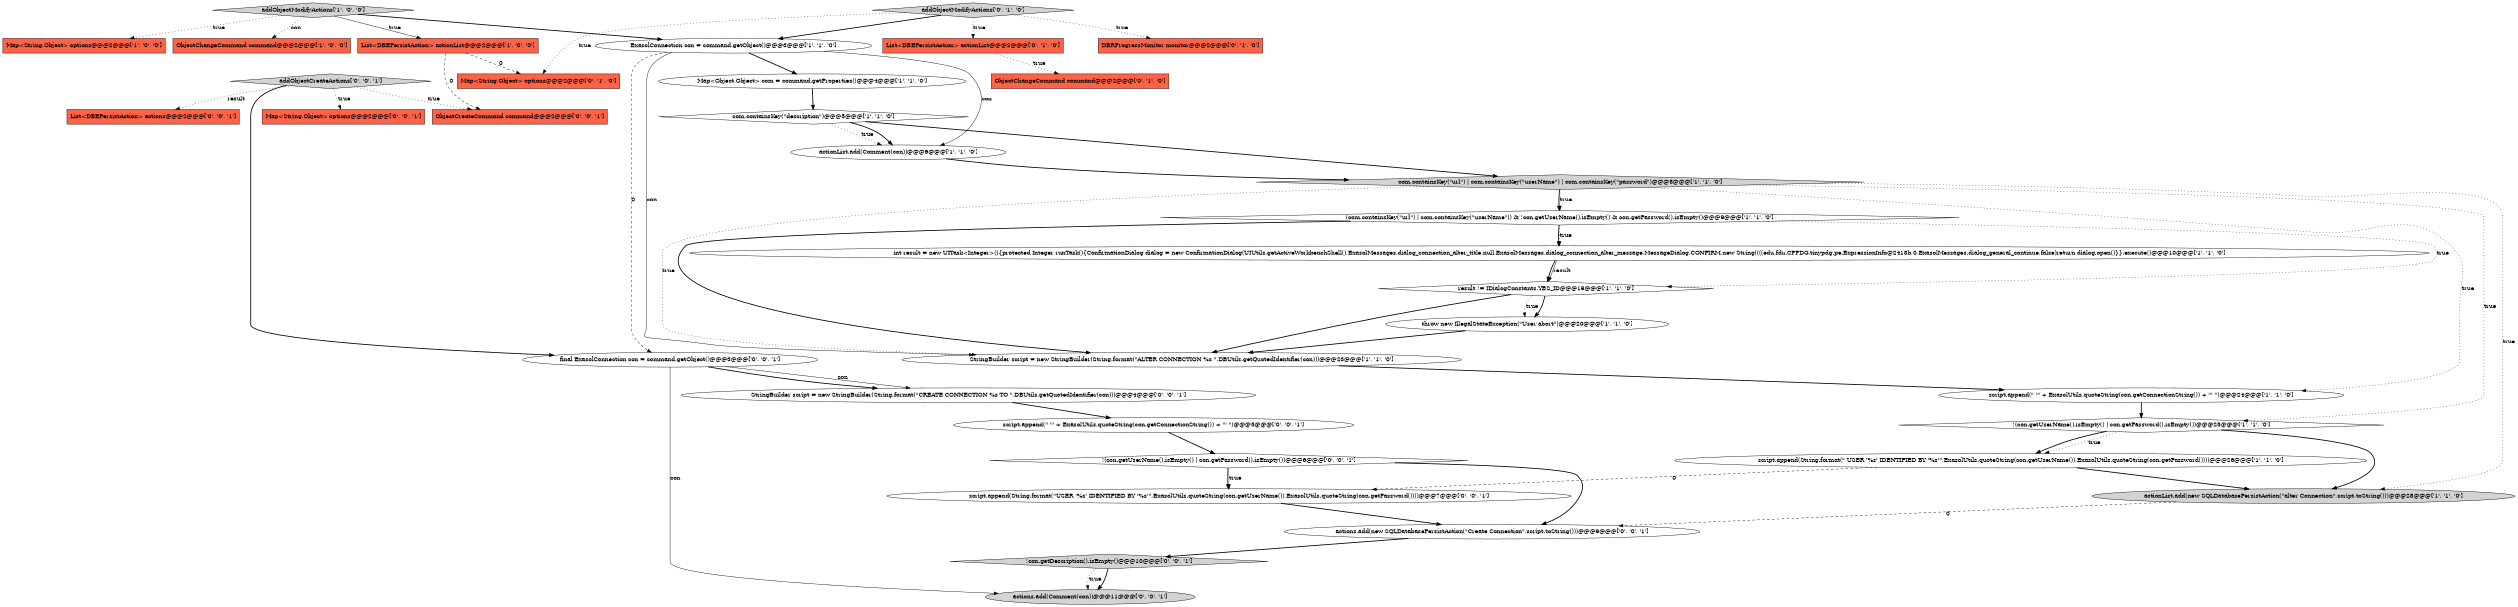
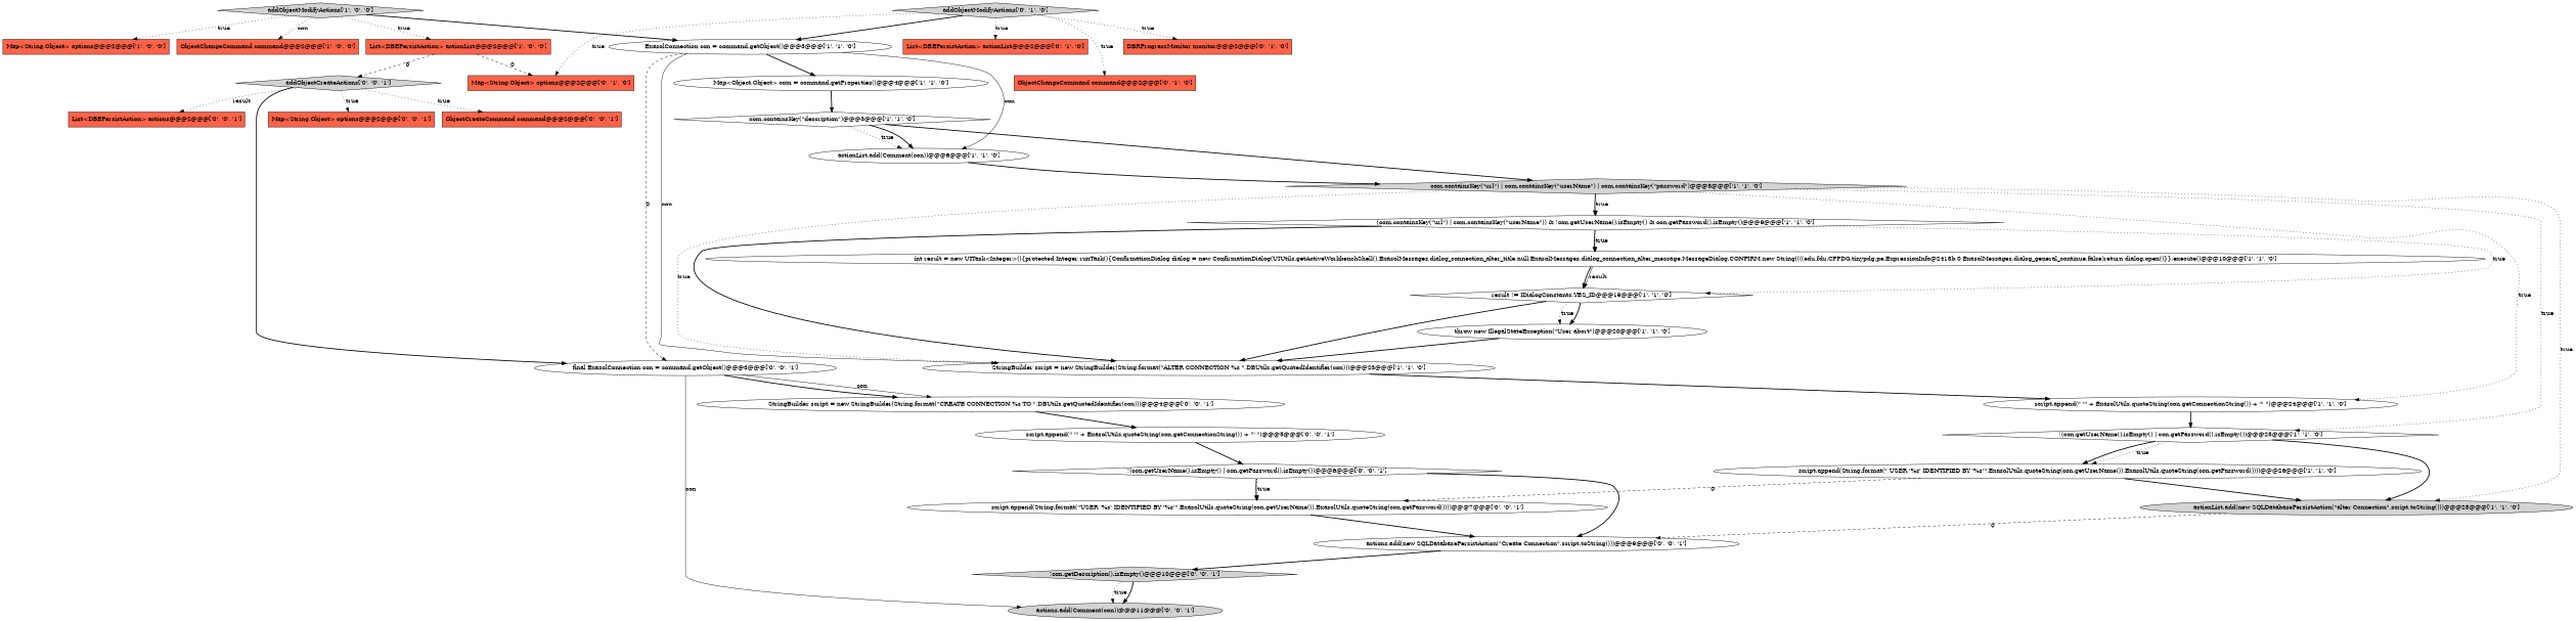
  digraph {
    node [fillcolor=white shape=ellipse style=filled]
    edge [style=bold]
    n1 [label="int result = new UITask<Integer>(){protected Integer runTask(){ConfirmationDialog dialog = new ConfirmationDialog(UIUtils.getActiveWorkbenchShell(),ExasolMessages.dialog_connection_alter_title,null,ExasolMessages.dialog_connection_alter_message,MessageDialog.CONFIRM,new String((((edu.fdu.CPPDG.tinypdg.pe.ExpressionInfo@2418b,0,ExasolMessages.dialog_general_continue,false)return dialog.open()}}.execute()@@@10@@@['1', '1', '0']"]
    n2 [label="result != IDialogConstants.YES_ID@@@19@@@['1', '1', '0']" shape=diamond]
    n3 [label="StringBuilder script = new StringBuilder(String.format(\"ALTER CONNECTION %s \",DBUtils.getQuotedIdentifier(con)))@@@23@@@['1', '1', '0']"]
    n4 [label="throw new IllegalStateException(\"User abort\")@@@20@@@['1', '1', '0']"]
    n5 [label="actions.add(new SQLDatabasePersistAction(\"Create Connection\",script.toString()))@@@9@@@['0', '0', '1']"]
    n6 [fillcolor=lightgray label="!con.getDescription().isEmpty()@@@10@@@['0', '0', '1']" shape=diamond]
    n7 [fillcolor=lightgray label="actions.add(Comment(con))@@@11@@@['0', '0', '1']"]
    n8 [label="(com.containsKey(\"url\") | com.containsKey(\"userName\")) & !con.getUserName().isEmpty() & con.getPassword().isEmpty()@@@9@@@['1', '1', '0']" shape=diamond]
    n9 [label="script.append(\" '\" + ExasolUtils.quoteString(con.getConnectionString()) + \"' \")@@@24@@@['1', '1', '0']"]
    n10 [fillcolor=tomato label="ObjectChangeCommand command@@@2@@@['0', '1', '0']" shape=box]
    n11 [fillcolor=tomato label="List<DBEPersistAction> actions@@@2@@@['0', '0', '1']" shape=box]
    n12 [label="script.append(\" '\" + ExasolUtils.quoteString(con.getConnectionString()) + \"' \")@@@5@@@['0', '0', '1']"]
    n13 [label="!(con.getUserName().isEmpty() | con.getPassword().isEmpty())@@@6@@@['0', '0', '1']" shape=diamond]
    n14 [label="script.append(String.format(\"USER '%s' IDENTIFIED BY '%s'\",ExasolUtils.quoteString(con.getUserName()),ExasolUtils.quoteString(con.getPassword())))@@@7@@@['0', '0', '1']"]
    n15 [fillcolor=lightgray label="actionList.add(new SQLDatabasePersistAction(\"alter Connection\",script.toString()))@@@28@@@['1', '1', '0']"]
    n16 [fillcolor=tomato label="ObjectCreateCommand command@@@2@@@['0', '0', '1']" shape=box]
    n17 [label="script.append(String.format(\" USER '%s' IDENTIFIED BY '%s'\",ExasolUtils.quoteString(con.getUserName()),ExasolUtils.quoteString(con.getPassword())))@@@26@@@['1', '1', '0']"]
    n18 [label="Map<Object,Object> com = command.getProperties()@@@4@@@['1', '1', '0']"]
    n19 [label="com.containsKey(\"description\")@@@5@@@['1', '1', '0']" shape=diamond]
    n20 [fillcolor=lightgray label="com.containsKey(\"url\") | com.containsKey(\"userName\") | com.containsKey(\"password\")@@@8@@@['1', '1', '0']" shape=diamond]
    n21 [label="actionList.add(Comment(con))@@@6@@@['1', '1', '0']"]
    n22 [label="final ExasolConnection con = command.getObject()@@@3@@@['0', '0', '1']"]
    n23 [label="StringBuilder script = new StringBuilder(String.format(\"CREATE CONNECTION %s TO \",DBUtils.getQuotedIdentifier(con)))@@@4@@@['0', '0', '1']"]
    n24 [fillcolor=tomato label="ObjectChangeCommand command@@@2@@@['1', '0', '0']" shape=box]
    n25 [fillcolor=tomato label="Map<String,Object> options@@@2@@@['0', '0', '1']" shape=box]
    n26 [fillcolor=lightgray label="addObjectModifyActions['1', '0', '0']" shape=diamond]
    n27 [fillcolor=tomato label="List<DBEPersistAction> actionList@@@2@@@['1', '0', '0']" shape=box]
    n28 [label="ExasolConnection con = command.getObject()@@@3@@@['1', '1', '0']"]
    n29 [fillcolor=tomato label="Map<String,Object> options@@@2@@@['1', '0', '0']" shape=box]
    n30 [fillcolor=tomato label="Map<String,Object> options@@@2@@@['0', '1', '0']" shape=box]
    n31 [label="!(con.getUserName().isEmpty() | con.getPassword().isEmpty())@@@25@@@['1', '1', '0']" shape=diamond]
    n32 [fillcolor=lightgray label="addObjectCreateActions['0', '0', '1']" shape=diamond]
    n33 [fillcolor=tomato label="List<DBEPersistAction> actionList@@@2@@@['0', '1', '0']" shape=box]
    n34 [fillcolor=tomato label="DBRProgressMonitor monitor@@@2@@@['0', '1', '0']" shape=box]
    n35 [fillcolor=lightgray label="addObjectModifyActions['0', '1', '0']" shape=diamond]
    n1 -> n2
    n1 -> n2 [label=result style=solid]
    n2 -> n3
    n2 -> n4
    n2 -> n4 [label=true style=dotted]
    n3 -> n9
    n4 -> n3
    n5 -> n6
    n6 -> n7
    n6 -> n7 [label=true style=dotted]
    n8 -> n1
    n8 -> n1 [label=true style=dotted]
    n8 -> n2 [label=true style=dotted]
    n8 -> n3
    n9 -> n31
    n12 -> n13
    n13 -> n5
    n13 -> n14 [label=true style=dotted]
    n13 -> n14
    n14 -> n5
    n15 -> n5 [label=0 style=dashed]
    n17 -> n14 [label=0 style=dashed]
    n17 -> n15
    n18 -> n19
    n19 -> n20
    n19 -> n21 [label=true style=dotted]
    n19 -> n21
    n20 -> n3 [label=true style=dotted]
    n20 -> n8
    n20 -> n8 [label=true style=dotted]
    n20 -> n9 [label=true style=dotted]
    n20 -> n15 [label=true style=dotted]
    n20 -> n31 [label=true style=dotted]
    n21 -> n20
    n22 -> n7 [label=con style=solid]
    n22 -> n23 [label=con style=solid]
    n22 -> n23
    n23 -> n12
    n26 -> n24 [label=con style=dotted]
-   n26 -> n27 [label=true style=solid]
+   n26 -> n27 [label=true style=dotted]
    n26 -> n28
    n26 -> n29 [label=true style=dotted]
-   n27 -> n16 [label=0 style=dashed]
+   n27 -> n32 [label=0 style=dashed]
    n27 -> n30 [label=0 style=dashed]
    n28 -> n3 [label=con style=solid]
    n28 -> n18
    n28 -> n21 [label=con style=solid]
    n28 -> n22 [label=0 style=dashed]
    n31 -> n15
    n31 -> n17 [label=true style=dotted]
    n31 -> n17
    n32 -> n11 [label=result style=dotted]
    n32 -> n16 [label=true style=dotted]
    n32 -> n22
    n32 -> n25 [label=true style=dotted]
-   n33 -> n10 [label=true style=dotted]
+   n35 -> n10 [label=true style=dotted]
    n35 -> n28
    n35 -> n30 [label=true style=dotted]
    n35 -> n33 [label=true style=dotted]
    n35 -> n34 [label=true style=dotted]
  }
